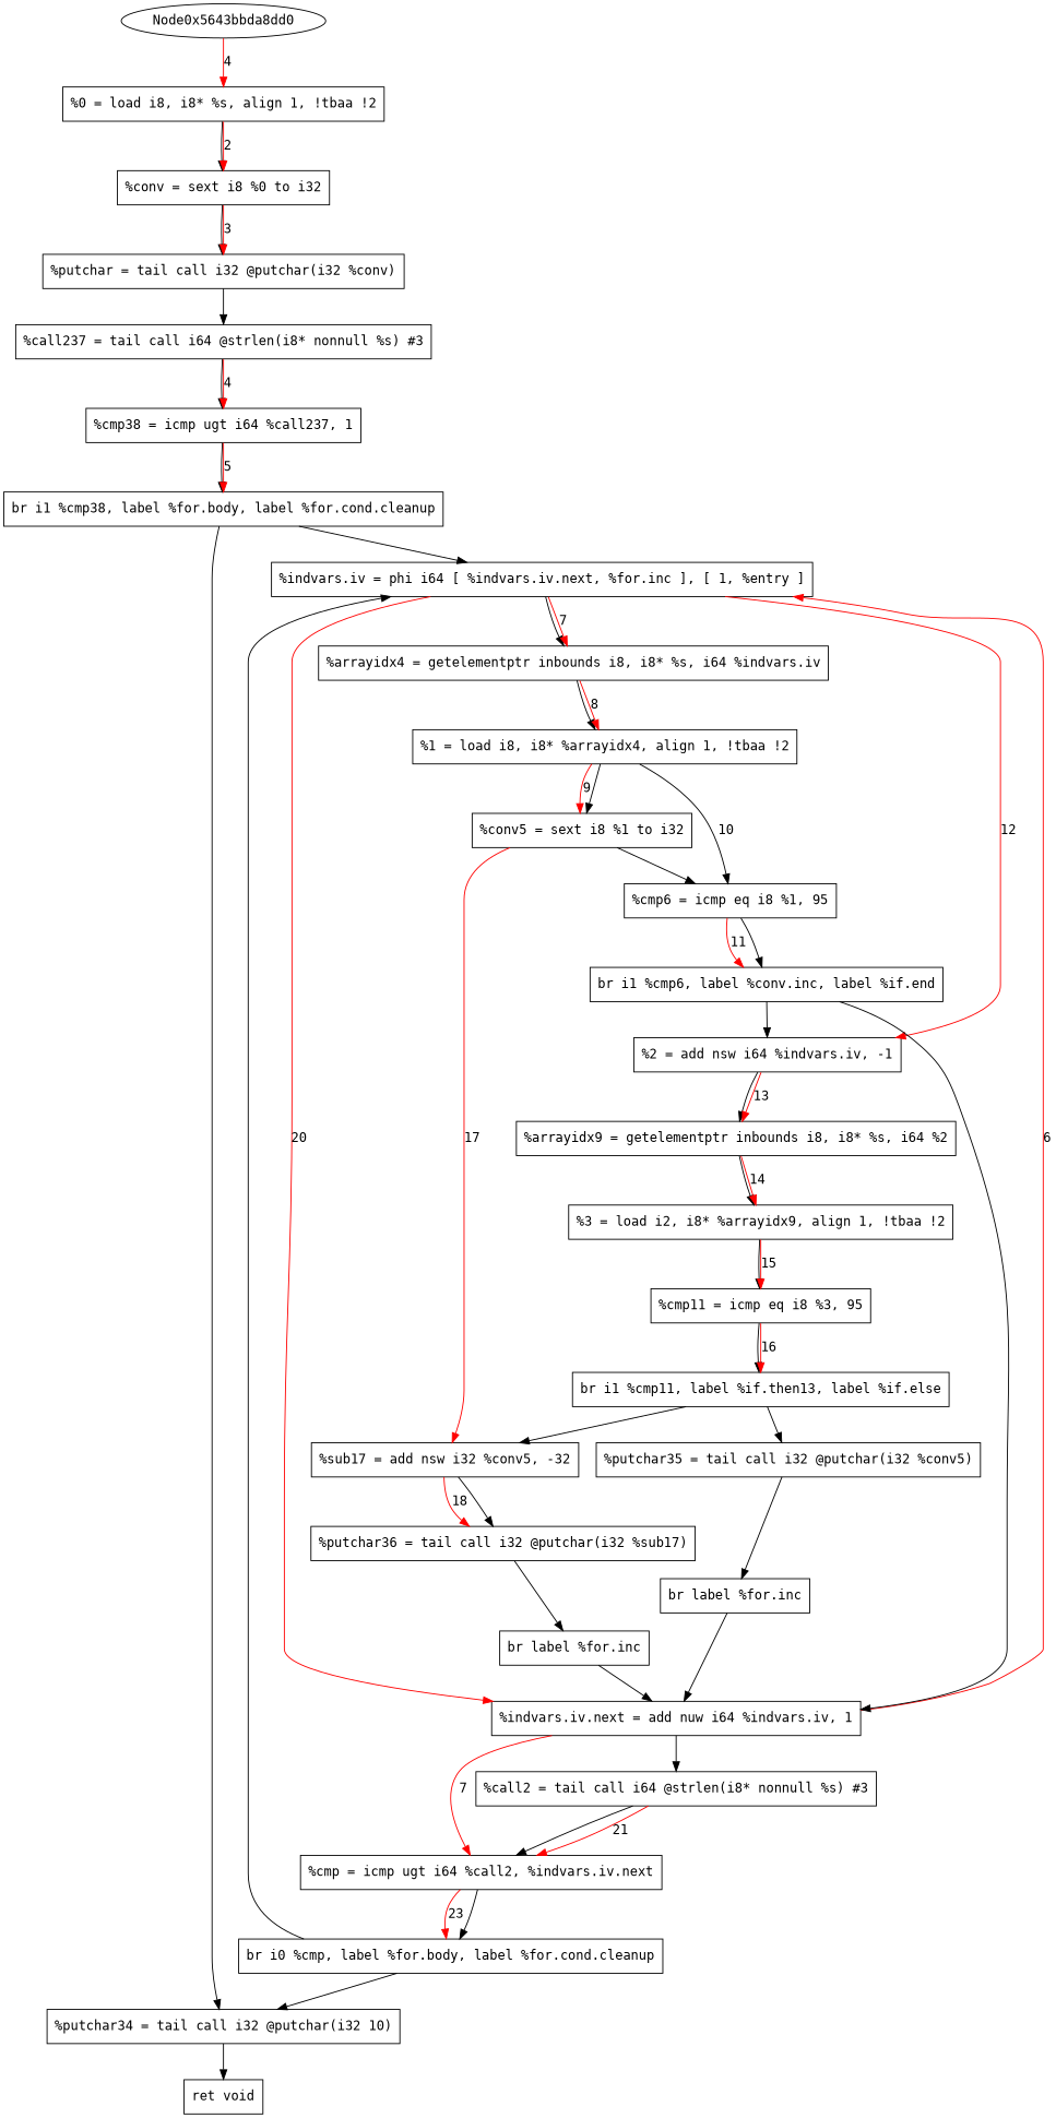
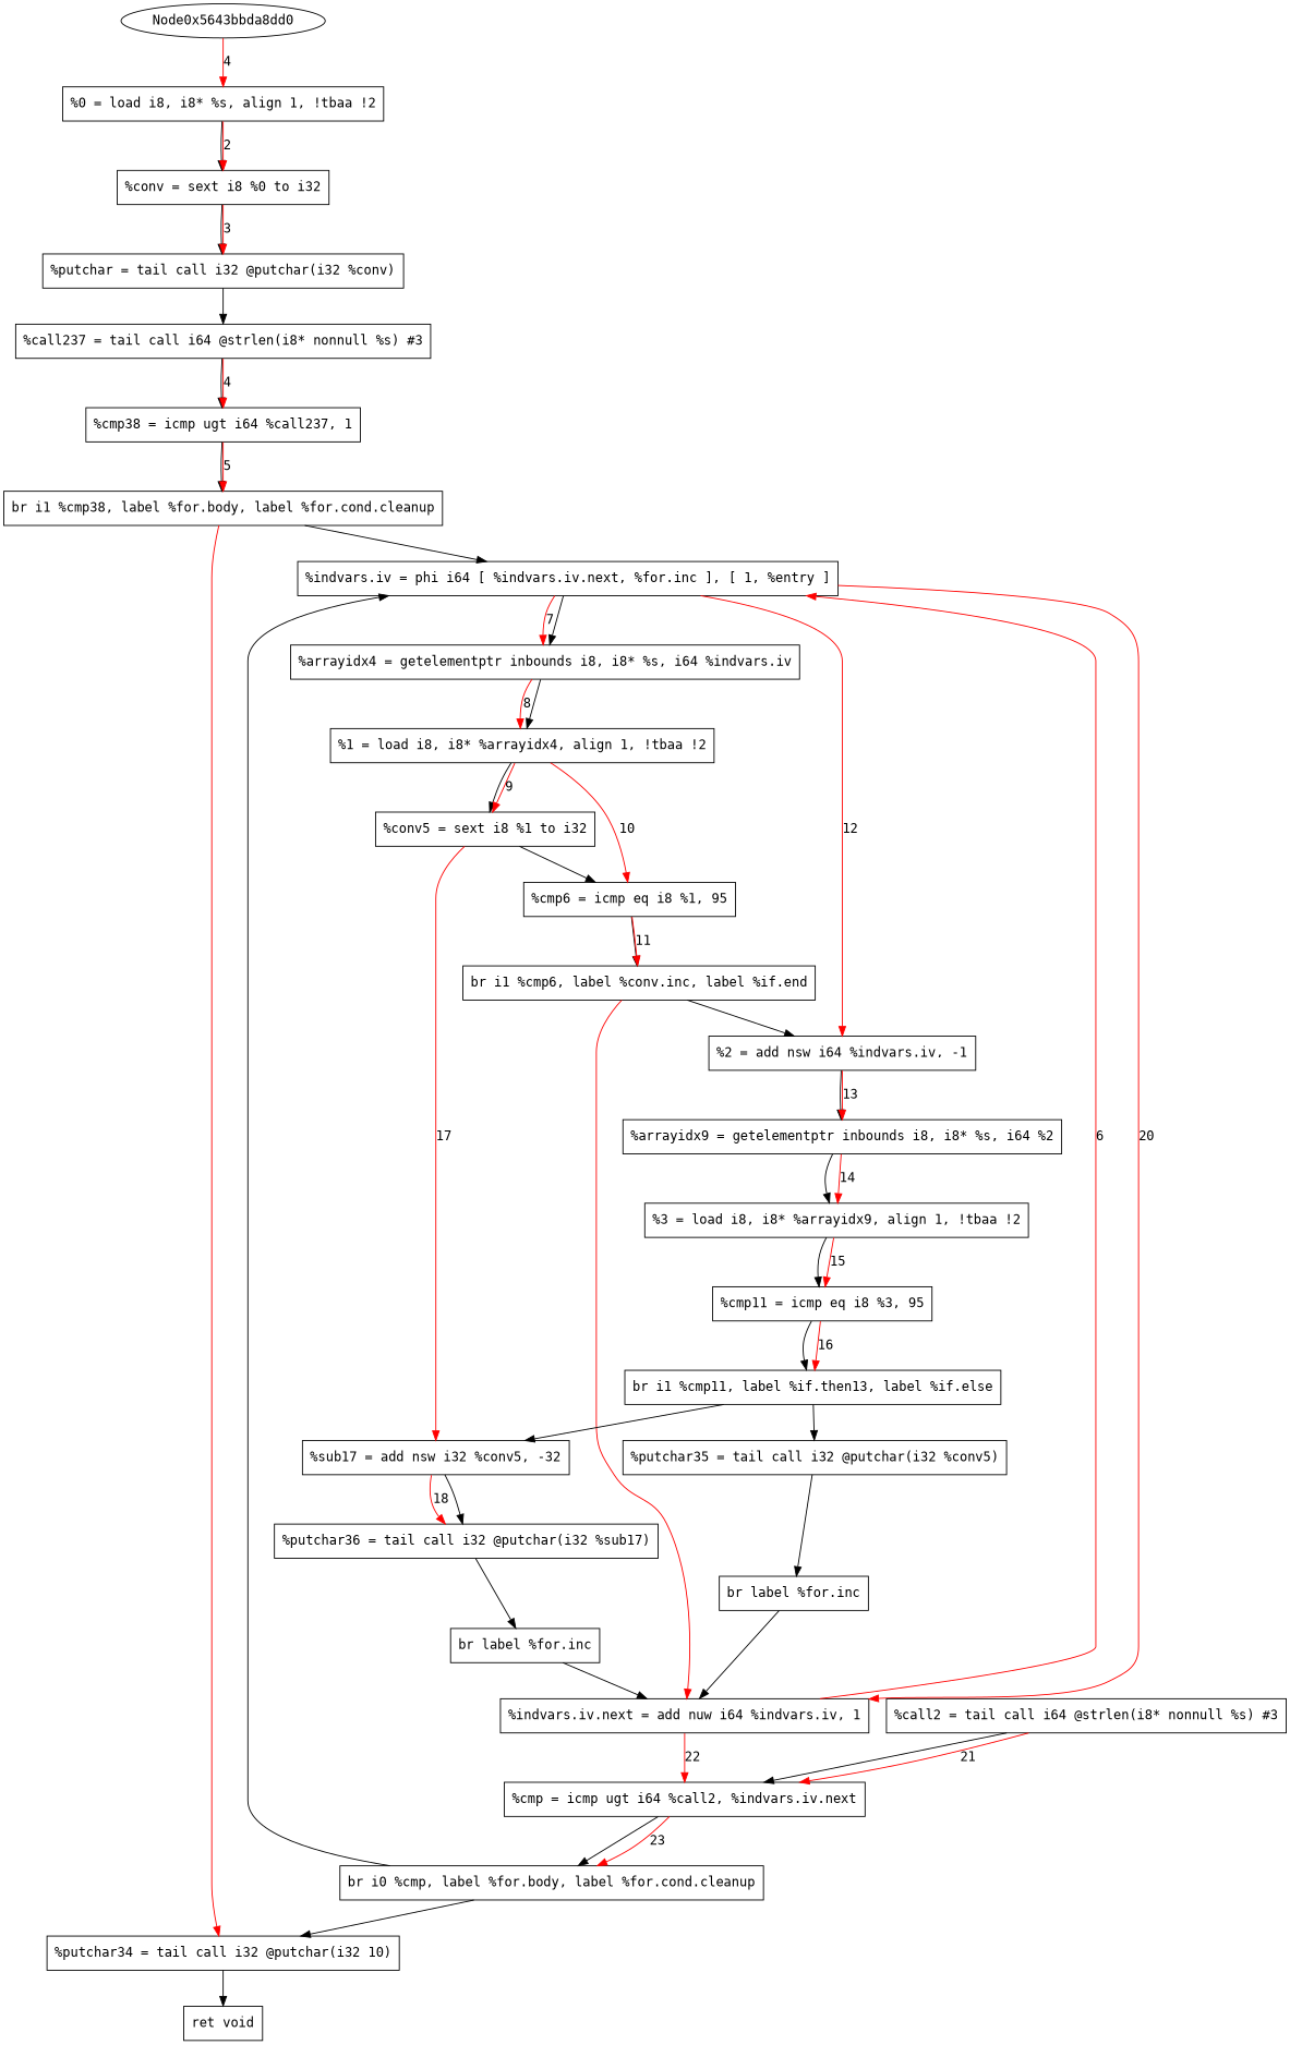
  digraph {
    fontname="DejaVu Sans Mono"
    node [fontname="DejaVu Sans Mono" shape=record]
    edge [fontname="DejaVu Sans Mono"]
    n1 [label="  %0 = load i8, i8* %s, align 1, !tbaa !2"]
    n2 [label="  %conv = sext i8 %0 to i32"]
    n3 [label="  %putchar = tail call i32 @putchar(i32 %conv)"]
    n4 [label="  %call237 = tail call i64 @strlen(i8* nonnull %s) #3"]
    n5 [label="  %cmp38 = icmp ugt i64 %call237, 1"]
    n6 [label="  br i1 %cmp38, label %for.body, label %for.cond.cleanup"]
    n7 [label="  %putchar34 = tail call i32 @putchar(i32 10)"]
    n8 [label="  %indvars.iv = phi i64 [ %indvars.iv.next, %for.inc ], [ 1, %entry ]"]
    n9 [label="  ret void"]
    n10 [label="  %arrayidx4 = getelementptr inbounds i8, i8* %s, i64 %indvars.iv"]
    n11 [label="  %2 = add nsw i64 %indvars.iv, -1"]
    n12 [label="  %indvars.iv.next = add nuw i64 %indvars.iv, 1"]
    n13 [label="  %1 = load i8, i8* %arrayidx4, align 1, !tbaa !2"]
    n14 [label="  %arrayidx9 = getelementptr inbounds i8, i8* %s, i64 %2"]
    n15 [label="  %call2 = tail call i64 @strlen(i8* nonnull %s) #3"]
    n16 [label="  %cmp = icmp ugt i64 %call2, %indvars.iv.next"]
    n17 [label="  %conv5 = sext i8 %1 to i32"]
    n18 [label="  %cmp6 = icmp eq i8 %1, 95"]
    n19 [label="  %sub17 = add nsw i32 %conv5, -32"]
    n20 [label="br i1 %cmp6, label %conv.inc, label %if.end"]
    n21 [label="  %putchar36 = tail call i32 @putchar(i32 %sub17)"]
    n22 [label="  %putchar35 = tail call i32 @putchar(i32 %conv5)"]
    n23 [label="  br label %for.inc"]
-   n24 [label="%3 = load i2, i8* %arrayidx9, align 1, !tbaa !2"]
+   n24 [label="  %3 = load i8, i8* %arrayidx9, align 1, !tbaa !2"]
    n25 [label="  %cmp11 = icmp eq i8 %3, 95"]
    n26 [label="  br i1 %cmp11, label %if.then13, label %if.else"]
    n27 [label="  br label %for.inc"]
    n28 [label="br i0 %cmp, label %for.body, label %for.cond.cleanup"]
    Node0x5643bbda8dd0 [shape=""]
    n1 -> n2
    n1 -> n2 [color=red label=2]
    n2 -> n3
    n2 -> n3 [color=red label=3]
    n3 -> n4
    n4 -> n5
    n4 -> n5 [color=red label=4]
    n5 -> n6
    n5 -> n6 [color=red label=5]
-   n6 -> n7
+   n6 -> n7 [color=red]
    n6 -> n8
    n7 -> n9
    n8 -> n10
    n8 -> n10 [color=red label=7]
    n8 -> n11 [color=red label=12]
    n8 -> n12 [color=red label=20]
    n10 -> n13
    n10 -> n13 [color=red label=8]
    n11 -> n14
    n11 -> n14 [color=red label=13]
    n12 -> n8 [color=red label=6]
-   n12 -> n15
-   n12 -> n16 [color=red label=7]
+   n12 -> n16 [color=red label=22]
    n13 -> n17
    n13 -> n17 [color=red label=9]
-   n13 -> n18 [color=black label=10]
+   n13 -> n18 [color=red label=10]
    n14 -> n24
    n14 -> n24 [color=red label=14]
    n15 -> n16
    n15 -> n16 [color=red label=21]
    n16 -> n28
    n16 -> n28 [color=red label=23]
    n17 -> n18
    n17 -> n19 [color=red label=17]
    n18 -> n20
    n18 -> n20 [color=red label=11]
    n19 -> n21
    n19 -> n21 [color=red label=18]
    n20 -> n11
-   n20 -> n12
+   n20 -> n12 [color=red]
    n21 -> n27
    n22 -> n23
    n23 -> n12
    n24 -> n25
    n24 -> n25 [color=red label=15]
    n25 -> n26
    n25 -> n26 [color=red label=16]
    n26 -> n19
    n26 -> n22
    n27 -> n12
    n28 -> n7
    n28 -> n8
    Node0x5643bbda8dd0 -> n1 [color=red label=4]
  }
